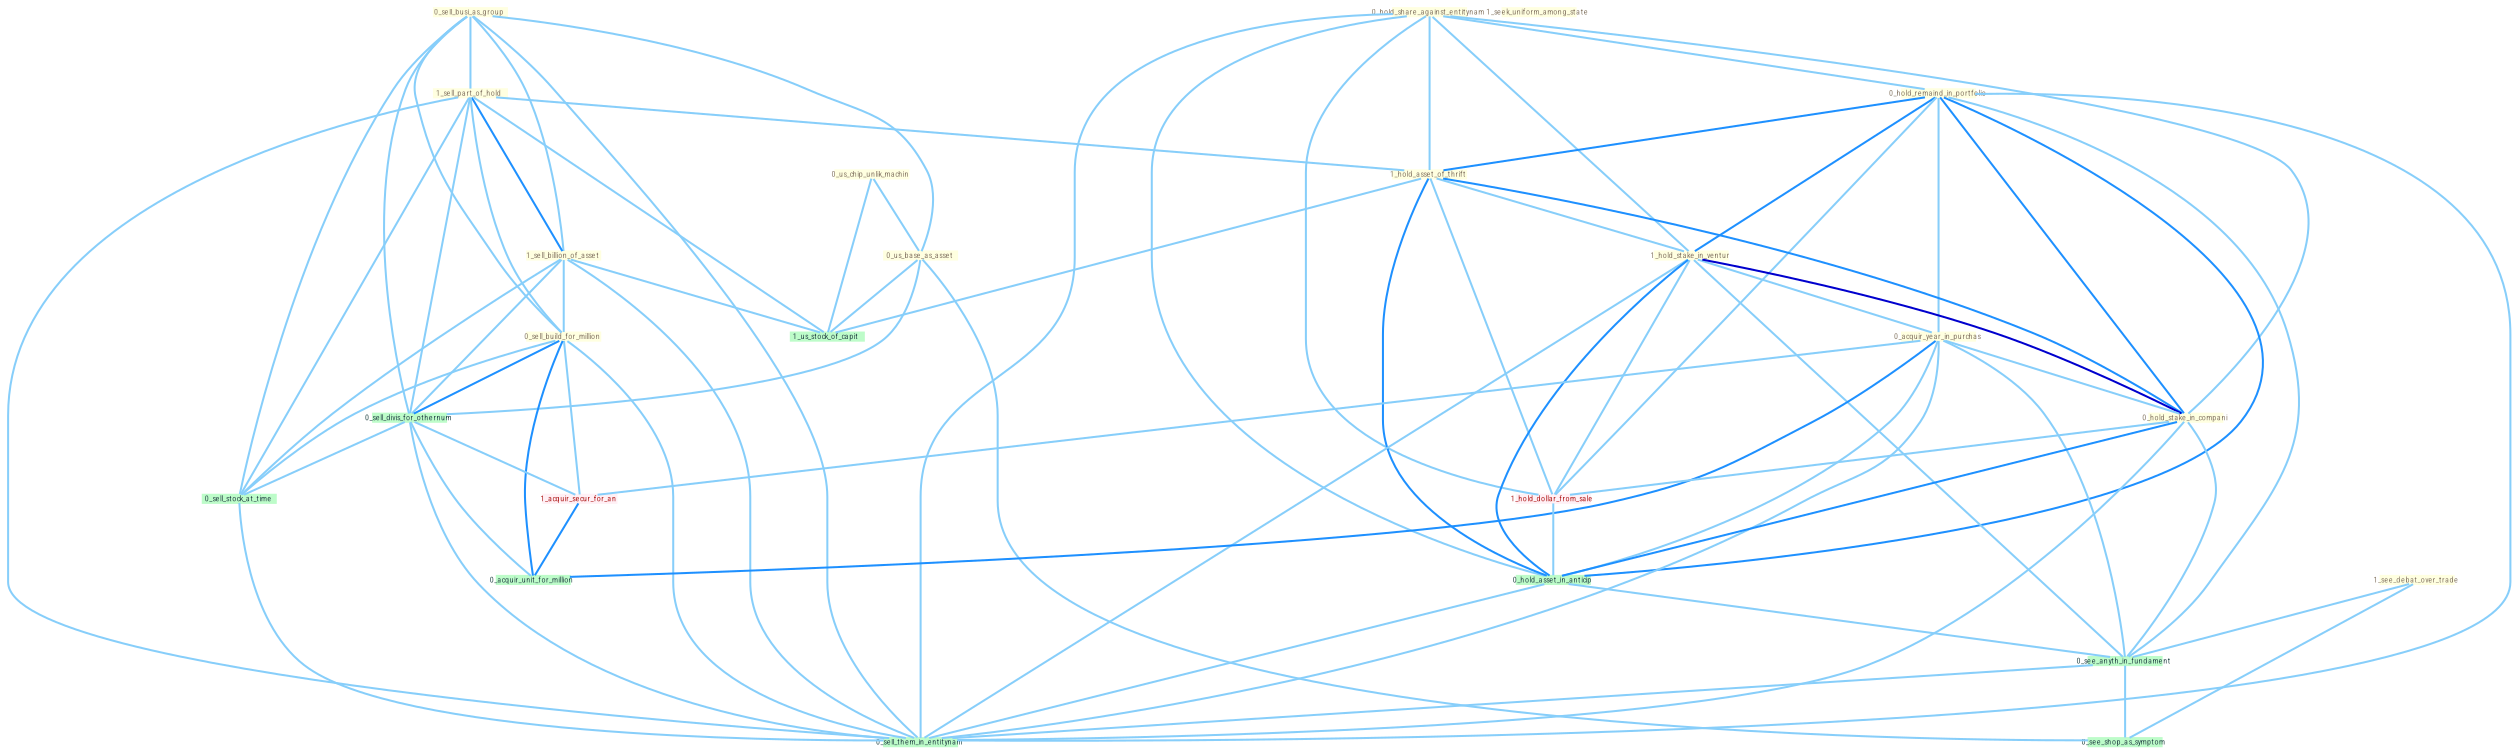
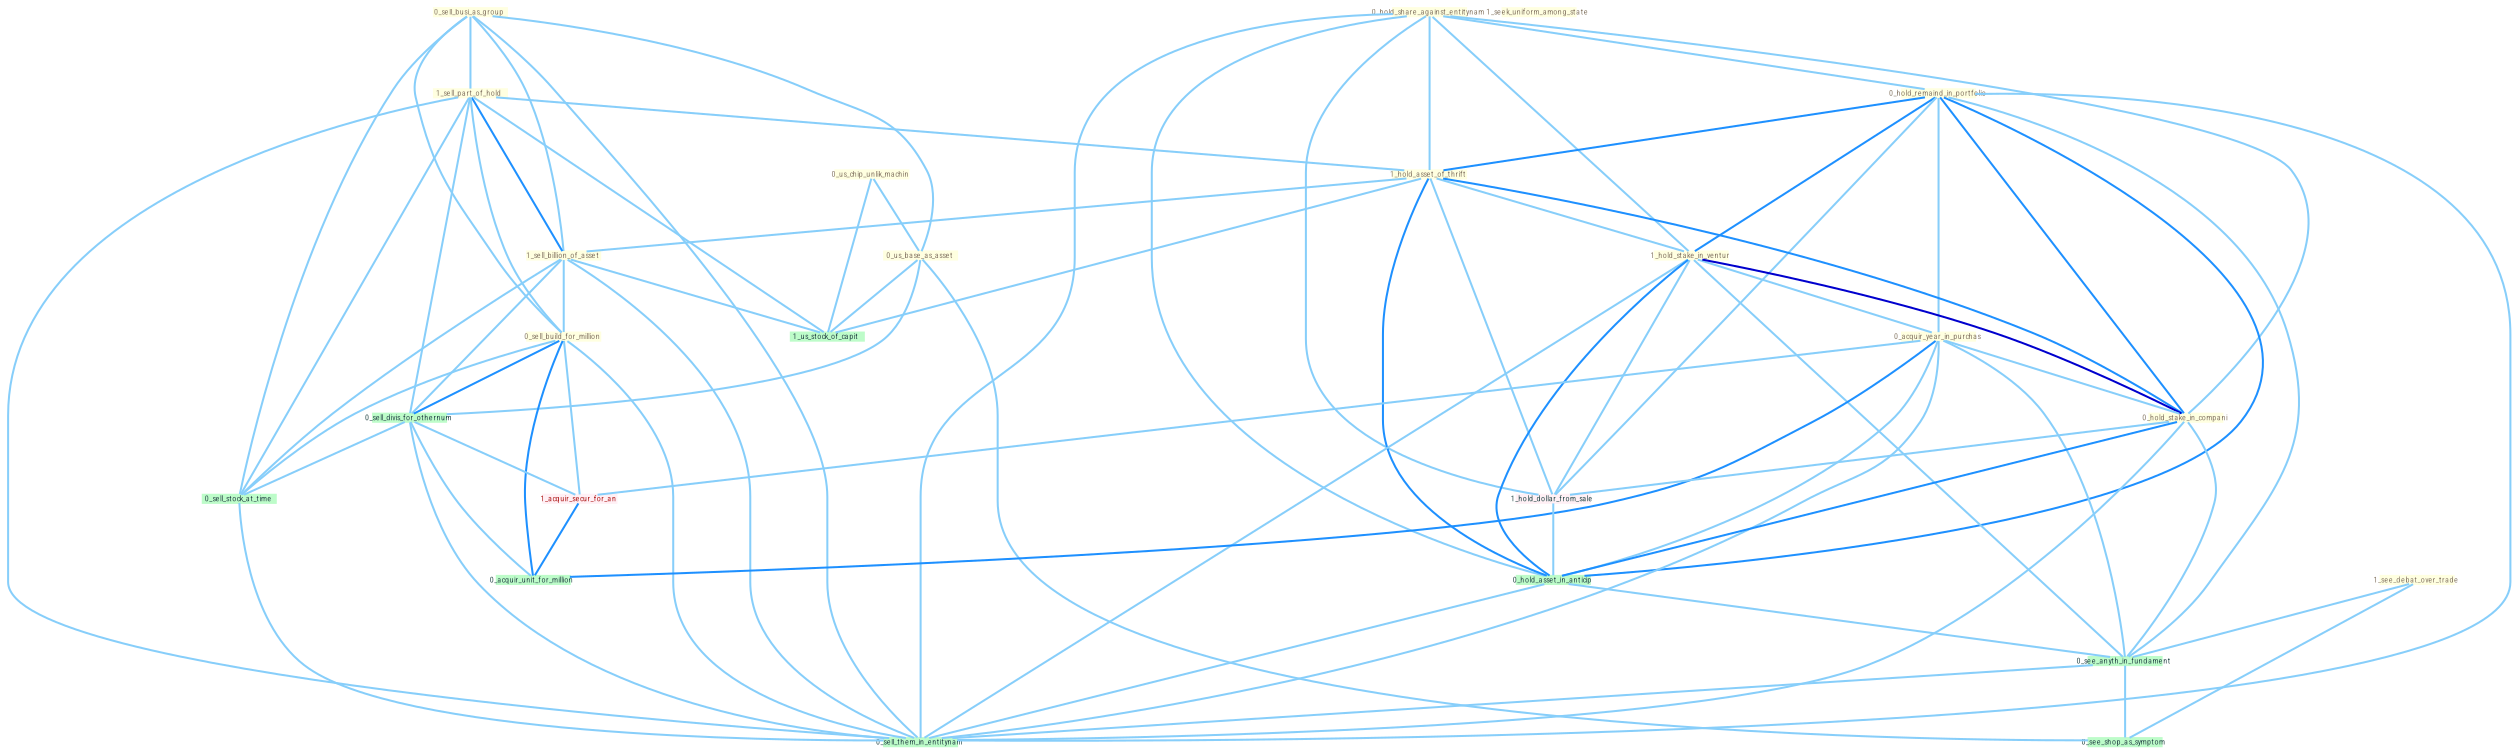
  graph {
    fontname="Roboto Condensed"
    node [color="#ffffe0" fixedsize=true fontcolor="#8b7d6b" fontname="Roboto Condensed" fontsize=4 shape=polygon style=filled]
    edge [color="#87cefa" fontname="Roboto Condensed" w=1]
    "0_sell_busi_as_group " [height=.06 width=.5]
    "0_hold_share_against_entitynam " [height=.06 width=.5]
    "0_us_chip_unlik_machin " [height=.06 width=.5]
    "0_hold_remaind_in_portfolio " [height=.06 width=.5]
    "1_sell_part_of_hold " [height=.06 width=.5]
    "1_hold_asset_of_thrift " [height=.06 width=.5]
    "1_seek_uniform_among_state " [height=.06 width=.5]
    "1_hold_stake_in_ventur " [height=.06 width=.5]
    "1_sell_billion_of_asset " [height=.06 width=.5]
    "1_see_debat_over_trade " [height=.06 width=.5]
    n11 [height=.06 label="0_us_base_as_asset" width=.5]
    "0_sell_build_for_million " [height=.06 width=.5]
    "0_acquir_year_in_purchas " [height=.06 width=.5]
    "0_hold_stake_in_compani " [height=.06 width=.5]
    "1_acquir_secur_for_an " [color="#fff0f5" fontcolor="#b22222" height=.06 width=.5]
-   "1_hold_dollar_from_sale " [color="#fff0f5" fontcolor="#b22222" height=.06 width=.5]
+   "1_hold_dollar_from_sale " [color="#fff0f5" fontcolor="#2f4f4f" height=.06 width=.5]
    "0_sell_divis_for_othernum " [color="#BDFCC9" fontcolor="#2f4f4f" height=.06 width=.5]
    "0_sell_stock_at_time " [color="#BDFCC9" fontcolor="#2f4f4f" height=.06 width=.5]
    "0_sell_them_in_entitynam " [color="#BDFCC9" fontcolor="#2f4f4f" height=.06 width=.5]
    "0_hold_asset_in_anticip " [color="#BDFCC9" fontcolor="#2f4f4f" height=.06 width=.5]
    "1_us_stock_of_capit " [color="#BDFCC9" fontcolor="#2f4f4f" height=.06 width=.5]
    "0_see_anyth_in_fundament " [color="#BDFCC9" fontcolor="#2f4f4f" height=.06 width=.5]
    "0_see_shop_as_symptom " [color="#BDFCC9" fontcolor="#2f4f4f" height=.06 width=.5]
    "0_acquir_unit_for_million " [color="#BDFCC9" fontcolor="#2f4f4f" height=.06 width=.5]
    subgraph sub_1 {
      "0_sell_busi_as_group "
      "0_hold_share_against_entitynam "
      "0_us_chip_unlik_machin "
      "0_hold_remaind_in_portfolio "
      "1_sell_part_of_hold "
      "1_hold_asset_of_thrift "
      "1_seek_uniform_among_state "
      "1_hold_stake_in_ventur "
      "1_sell_billion_of_asset "
      "1_see_debat_over_trade "
      n11
      "0_sell_build_for_million "
      "0_acquir_year_in_purchas "
      "0_hold_stake_in_compani "
    }
    subgraph sub_2 {
      "1_acquir_secur_for_an "
      "1_hold_dollar_from_sale "
    }
    "0_sell_busi_as_group " -- "1_sell_part_of_hold "
    "0_sell_busi_as_group " -- "1_sell_billion_of_asset "
    "0_sell_busi_as_group " -- n11
    "0_sell_busi_as_group " -- "0_sell_build_for_million "
-   "0_sell_busi_as_group " -- "0_sell_divis_for_othernum "
    "0_sell_busi_as_group " -- "0_sell_stock_at_time "
    "0_sell_busi_as_group " -- "0_sell_them_in_entitynam "
    "0_hold_share_against_entitynam " -- "0_hold_remaind_in_portfolio "
    "0_hold_share_against_entitynam " -- "1_hold_asset_of_thrift "
    "0_hold_share_against_entitynam " -- "1_hold_stake_in_ventur "
    "0_hold_share_against_entitynam " -- "0_hold_stake_in_compani "
    "0_hold_share_against_entitynam " -- "1_hold_dollar_from_sale "
    "0_hold_share_against_entitynam " -- "0_sell_them_in_entitynam "
    "0_hold_share_against_entitynam " -- "0_hold_asset_in_anticip "
    "0_us_chip_unlik_machin " -- n11
    "0_us_chip_unlik_machin " -- "1_us_stock_of_capit "
    "0_hold_remaind_in_portfolio " -- "1_hold_asset_of_thrift " [color="#1e90ff"]
    "0_hold_remaind_in_portfolio " -- "1_hold_stake_in_ventur " [color="#1e90ff" w=2]
    "0_hold_remaind_in_portfolio " -- "0_acquir_year_in_purchas "
    "0_hold_remaind_in_portfolio " -- "0_hold_stake_in_compani " [color="#1e90ff" w=2]
    "0_hold_remaind_in_portfolio " -- "1_hold_dollar_from_sale "
    "0_hold_remaind_in_portfolio " -- "0_sell_them_in_entitynam "
    "0_hold_remaind_in_portfolio " -- "0_hold_asset_in_anticip " [color="#1e90ff" w=2]
    "0_hold_remaind_in_portfolio " -- "0_see_anyth_in_fundament "
    "1_sell_part_of_hold " -- "1_hold_asset_of_thrift "
    "1_sell_part_of_hold " -- "1_sell_billion_of_asset " [color="#1e90ff" w=2]
    "1_sell_part_of_hold " -- "0_sell_build_for_million "
    "1_sell_part_of_hold " -- "0_sell_divis_for_othernum "
    "1_sell_part_of_hold " -- "0_sell_stock_at_time "
    "1_sell_part_of_hold " -- "0_sell_them_in_entitynam "
    "1_sell_part_of_hold " -- "1_us_stock_of_capit "
    "1_hold_asset_of_thrift " -- "1_hold_stake_in_ventur "
+   "1_hold_asset_of_thrift " -- "1_sell_billion_of_asset "
    "1_hold_asset_of_thrift " -- "0_hold_stake_in_compani " [color="#1e90ff"]
    "1_hold_asset_of_thrift " -- "1_hold_dollar_from_sale "
    "1_hold_asset_of_thrift " -- "0_hold_asset_in_anticip " [color="#1e90ff" w=2]
    "1_hold_asset_of_thrift " -- "1_us_stock_of_capit "
    "1_hold_stake_in_ventur " -- "0_acquir_year_in_purchas "
    "1_hold_stake_in_ventur " -- "0_hold_stake_in_compani " [color="#0000cd" w=3]
    "1_hold_stake_in_ventur " -- "1_hold_dollar_from_sale "
    "1_hold_stake_in_ventur " -- "0_sell_them_in_entitynam "
    "1_hold_stake_in_ventur " -- "0_hold_asset_in_anticip " [color="#1e90ff" w=2]
    "1_hold_stake_in_ventur " -- "0_see_anyth_in_fundament "
    "1_sell_billion_of_asset " -- "0_sell_build_for_million "
    "1_sell_billion_of_asset " -- "0_sell_divis_for_othernum "
    "1_sell_billion_of_asset " -- "0_sell_stock_at_time "
    "1_sell_billion_of_asset " -- "0_sell_them_in_entitynam "
    "1_sell_billion_of_asset " -- "1_us_stock_of_capit "
    "1_see_debat_over_trade " -- "0_see_anyth_in_fundament "
    "1_see_debat_over_trade " -- "0_see_shop_as_symptom "
    n11 -- "0_sell_divis_for_othernum "
    n11 -- "1_us_stock_of_capit "
    n11 -- "0_see_shop_as_symptom "
    "0_sell_build_for_million " -- "1_acquir_secur_for_an "
    "0_sell_build_for_million " -- "0_sell_divis_for_othernum " [color="#1e90ff" w=2]
    "0_sell_build_for_million " -- "0_sell_stock_at_time "
    "0_sell_build_for_million " -- "0_sell_them_in_entitynam "
    "0_sell_build_for_million " -- "0_acquir_unit_for_million " [color="#1e90ff" w=2]
    "0_acquir_year_in_purchas " -- "0_hold_stake_in_compani "
    "0_acquir_year_in_purchas " -- "1_acquir_secur_for_an "
    "0_acquir_year_in_purchas " -- "0_sell_them_in_entitynam "
    "0_acquir_year_in_purchas " -- "0_hold_asset_in_anticip "
    "0_acquir_year_in_purchas " -- "0_see_anyth_in_fundament "
    "0_acquir_year_in_purchas " -- "0_acquir_unit_for_million " [color="#1e90ff"]
    "0_hold_stake_in_compani " -- "1_hold_dollar_from_sale "
    "0_hold_stake_in_compani " -- "0_sell_them_in_entitynam "
    "0_hold_stake_in_compani " -- "0_hold_asset_in_anticip " [color="#1e90ff" w=2]
    "0_hold_stake_in_compani " -- "0_see_anyth_in_fundament "
    "1_acquir_secur_for_an " -- "0_acquir_unit_for_million " [color="#1e90ff" w=2]
    "1_hold_dollar_from_sale " -- "0_hold_asset_in_anticip "
    "0_sell_divis_for_othernum " -- "1_acquir_secur_for_an "
    "0_sell_divis_for_othernum " -- "0_sell_stock_at_time "
    "0_sell_divis_for_othernum " -- "0_sell_them_in_entitynam "
    "0_sell_divis_for_othernum " -- "0_acquir_unit_for_million "
    "0_sell_stock_at_time " -- "0_sell_them_in_entitynam "
    "0_hold_asset_in_anticip " -- "0_sell_them_in_entitynam "
    "0_hold_asset_in_anticip " -- "0_see_anyth_in_fundament "
    "0_see_anyth_in_fundament " -- "0_sell_them_in_entitynam "
    "0_see_anyth_in_fundament " -- "0_see_shop_as_symptom "
  }
